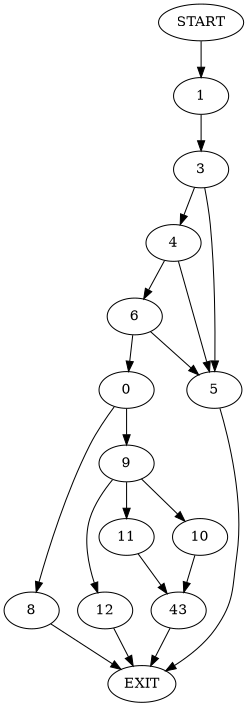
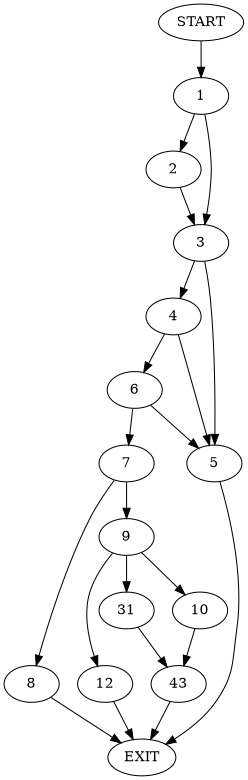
  digraph {
    n1 [label=START]
    1
+   2
    3
    n5 [label=EXIT]
    4
    5
    6
-   7 [label=0]
+   7
    8
    9
    10
-   11
+   11 [label=31]
    12
    n15 [label=43]
    n1 -> 1
+   1 -> 2
    1 -> 3
+   2 -> 3
    3 -> 4
    3 -> 5
    4 -> 5
    4 -> 6
    5 -> n5
    6 -> 5
    6 -> 7
    7 -> 8
    7 -> 9
    8 -> n5
    9 -> 10
    9 -> 11
    9 -> 12
    10 -> n15
    11 -> n15
    12 -> n5
    n15 -> n5
  }
